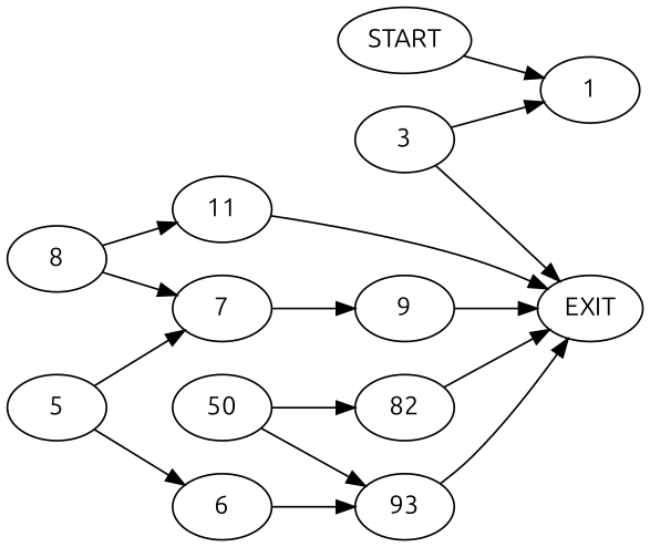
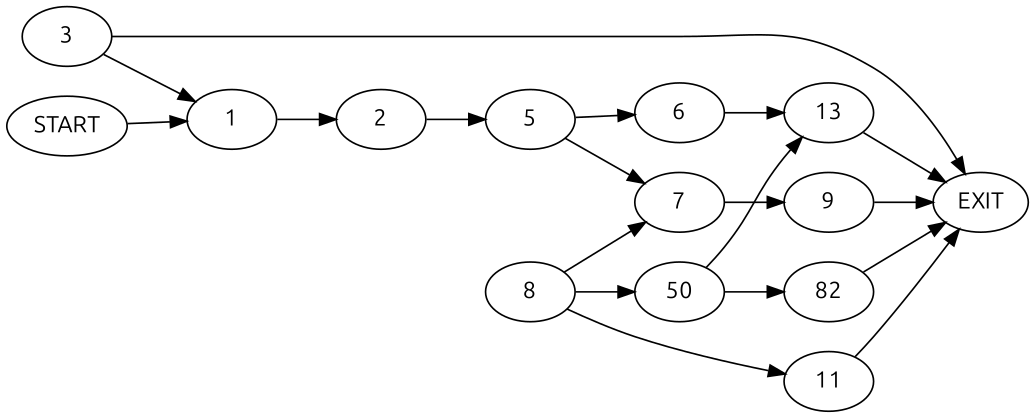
  digraph {
    fontname=Ubuntu
    rankdir=LR
    node [fontname=Ubuntu]
    edge [fontname=Ubuntu]
    n1 [label=START]
    1
+   2
    n4 [label=EXIT]
    5
    3
    6
    7
-   13 [label=93]
+   13
    9
    8
    n12 [label=50]
    11
    n14 [label=82]
    n1 -> 1
+   1 -> 2
+   2 -> 5
    5 -> 6
    5 -> 7
    3 -> 1
    3 -> n4
    6 -> 13
    7 -> 9
    13 -> n4
    9 -> n4
    8 -> 7
+   8 -> n12
    8 -> 11
    n12 -> 13
    n12 -> n14
    11 -> n4
    n14 -> n4
  }
